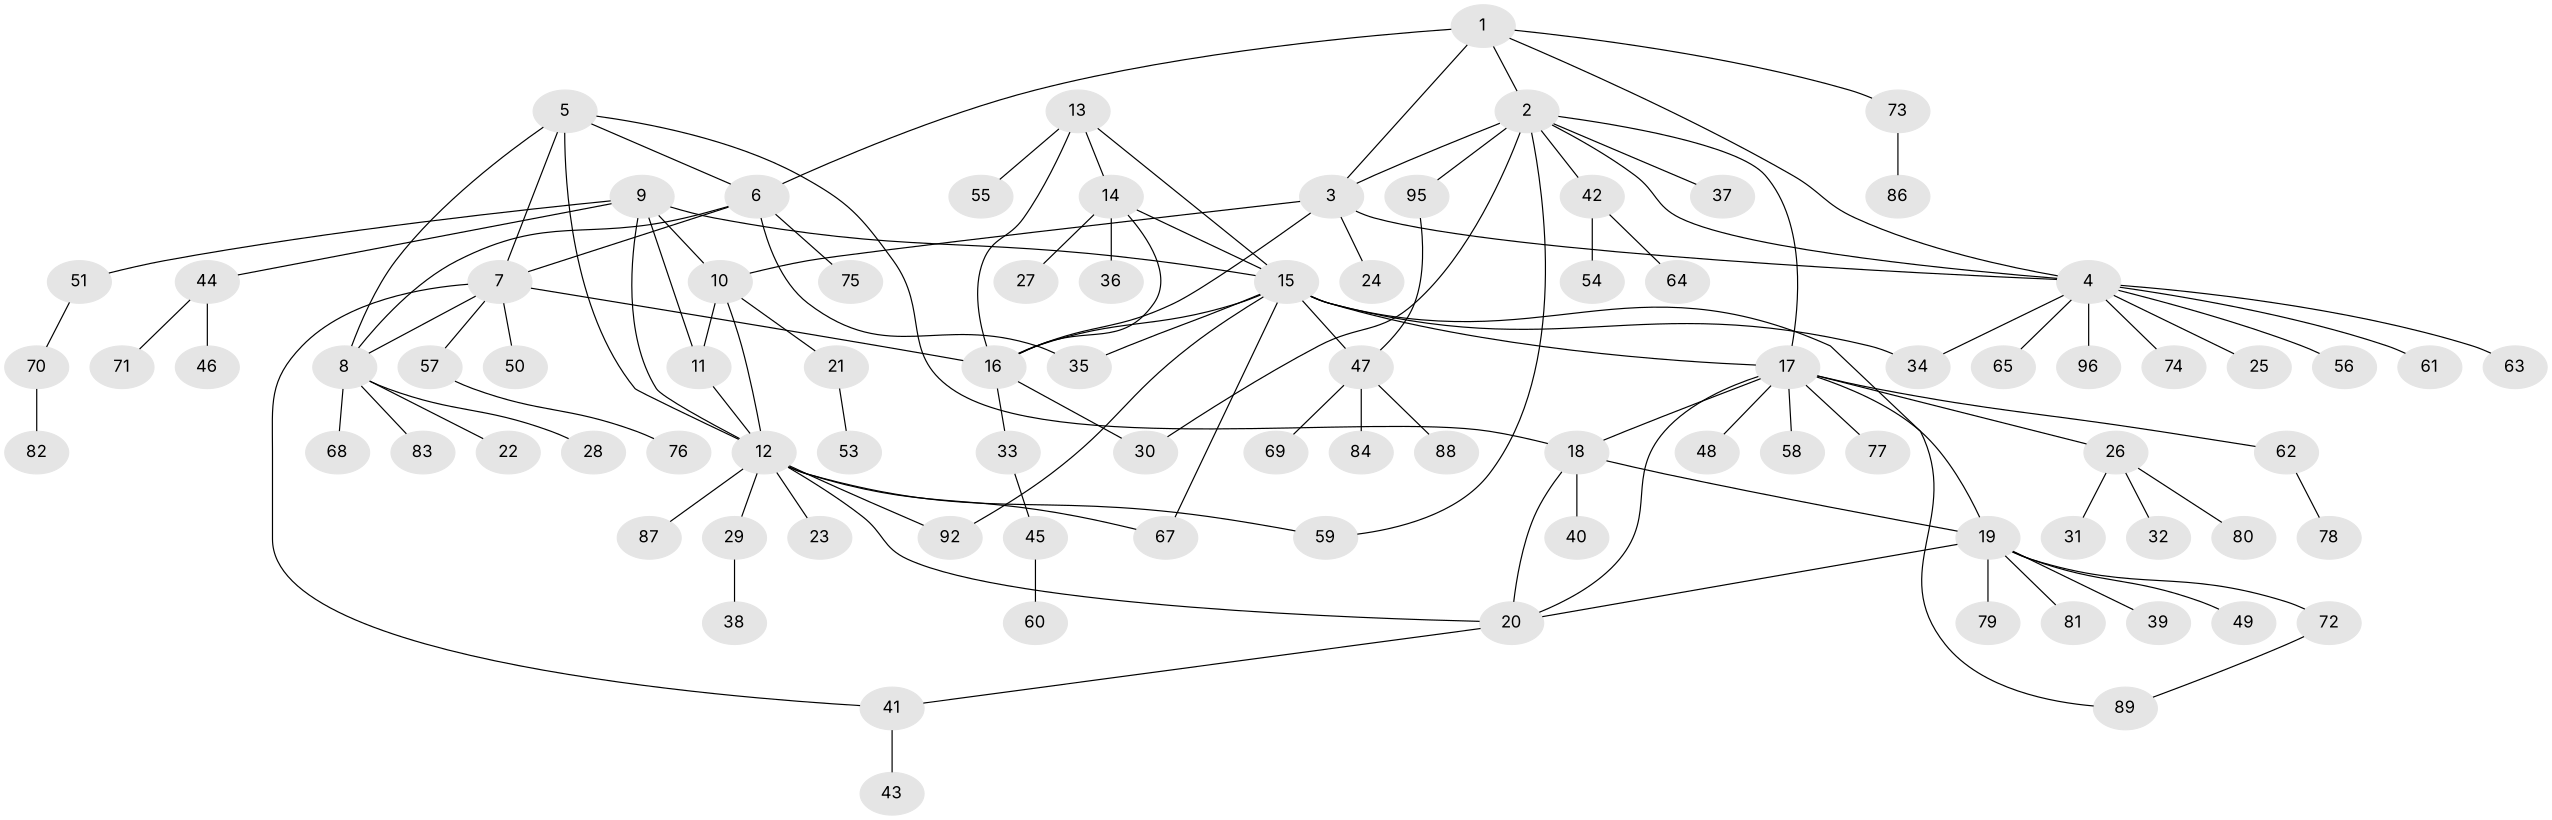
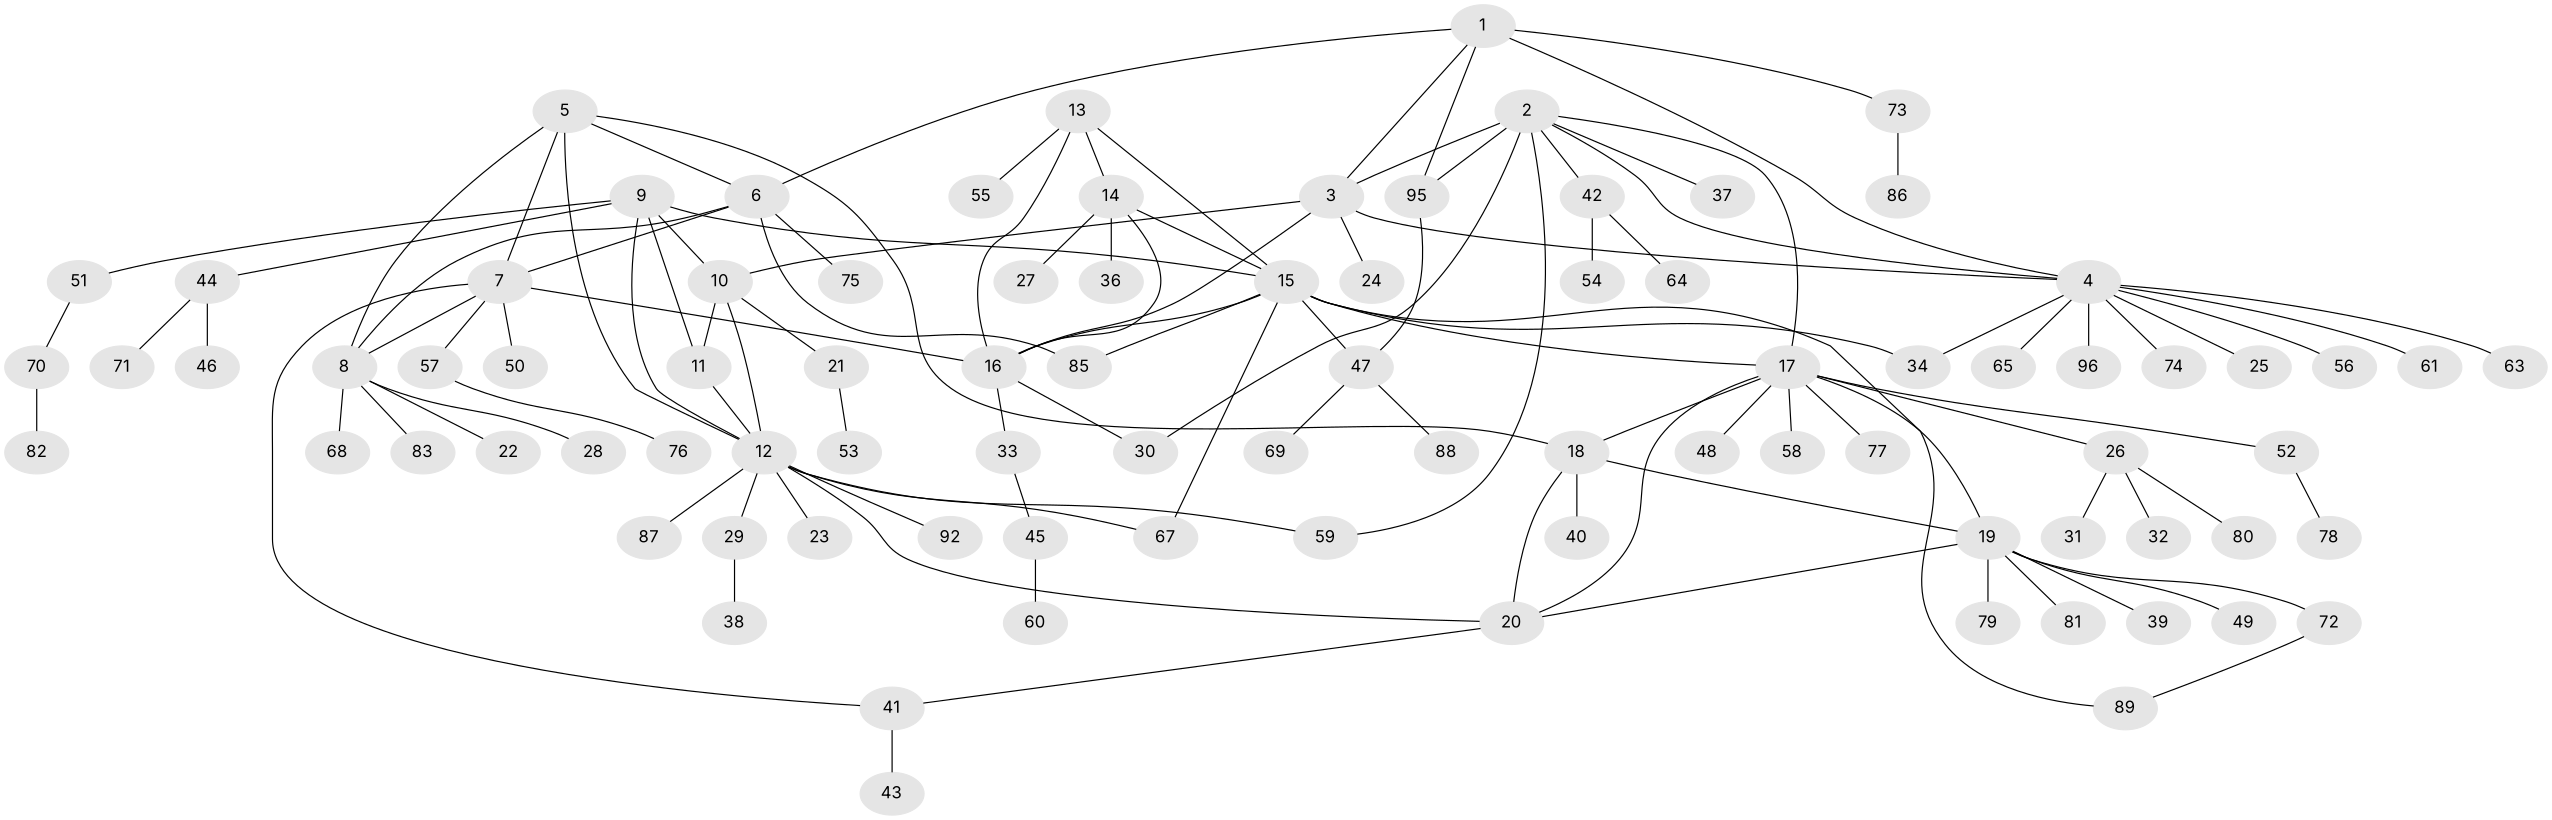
  graph {
    fontname=Inter
    node [color=gray90 fontname=Inter style=filled]
    edge [fontname=Inter]
    1
    2
    3
    4
    6
    73
    17
    30
    n9 [label=95]
    37
    42
    59
    10
    16
    24
    25
    34
    56
    61
    63
    65
    n22 [label=96]
    74
    7
    8
    75
-   85 [label=35]
+   85
    86
    18
    20
    19
    26
    48
    58
-   62
+   62 [label=52]
    77
    47
    54
    64
    12
    11
    21
    33
    5
    41
    50
    57
    22
    28
    68
    83
    23
    29
    n54 [label=92]
    67
    87
    40
    43
    76
    9
    15
    44
    51
    89
    46
    71
    70
    53
    38
    13
    14
    55
    27
    36
    69
-   84
    88
    45
    39
    49
    72
    79
    81
    31
    32
    80
    78
    60
    82
-   1 -- 2
+   1 -- n9
    1 -- 3
    1 -- 4
    1 -- 6
    1 -- 73
    2 -- 3
    2 -- 4
    2 -- 17
    2 -- 30
    2 -- n9
    2 -- 37
    2 -- 42
    2 -- 59
    3 -- 4
    3 -- 10
    3 -- 16
    3 -- 24
    4 -- 25
    4 -- 34
    4 -- 56
    4 -- 61
    4 -- 63
    4 -- 65
    4 -- n22
    4 -- 74
    6 -- 7
    6 -- 8
    6 -- 75
    6 -- 85
    73 -- 86
    17 -- 18
    17 -- 20
    17 -- 19
    17 -- 26
    17 -- 48
    17 -- 58
    17 -- 62
    17 -- 77
    n9 -- 47
    42 -- 54
    42 -- 64
    10 -- 12
    10 -- 11
    10 -- 21
    16 -- 30
    16 -- 33
    7 -- 16
    7 -- 8
    7 -- 41
    7 -- 50
    7 -- 57
    8 -- 22
    8 -- 28
    8 -- 68
    8 -- 83
    18 -- 20
    18 -- 19
    18 -- 40
    20 -- 41
    19 -- 20
    19 -- 39
    19 -- 49
    19 -- 72
    19 -- 79
    19 -- 81
    26 -- 31
    26 -- 32
    26 -- 80
    62 -- 78
    47 -- 69
-   47 -- 84
    47 -- 88
    12 -- 59
    12 -- 20
    12 -- 23
    12 -- 29
    12 -- n54
    12 -- 67
    12 -- 87
    11 -- 12
    21 -- 53
    33 -- 45
    5 -- 6
    5 -- 7
    5 -- 8
    5 -- 18
    5 -- 12
    41 -- 43
    57 -- 76
    29 -- 38
    9 -- 10
    9 -- 12
    9 -- 11
    9 -- 15
    9 -- 44
    9 -- 51
    15 -- 17
    15 -- 16
    15 -- 34
    15 -- 85
    15 -- 47
-   15 -- n54
    15 -- 67
    15 -- 89
    44 -- 46
    44 -- 71
    51 -- 70
    70 -- 82
    13 -- 16
    13 -- 15
    13 -- 14
    13 -- 55
    14 -- 16
    14 -- 15
    14 -- 27
    14 -- 36
    45 -- 60
    72 -- 89
  }
